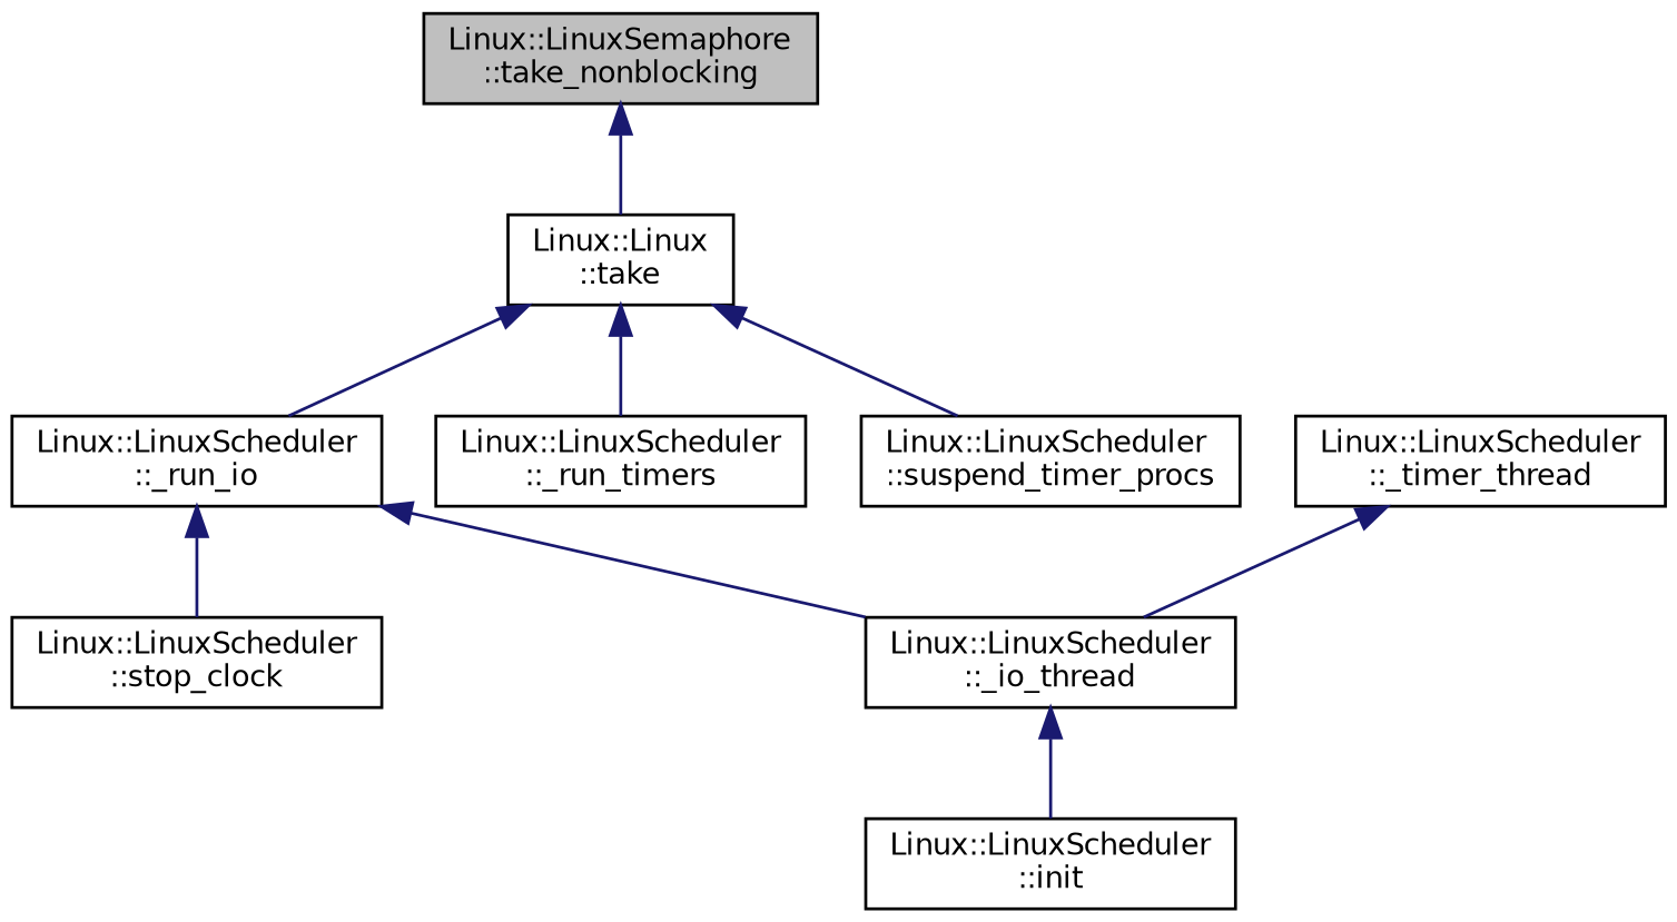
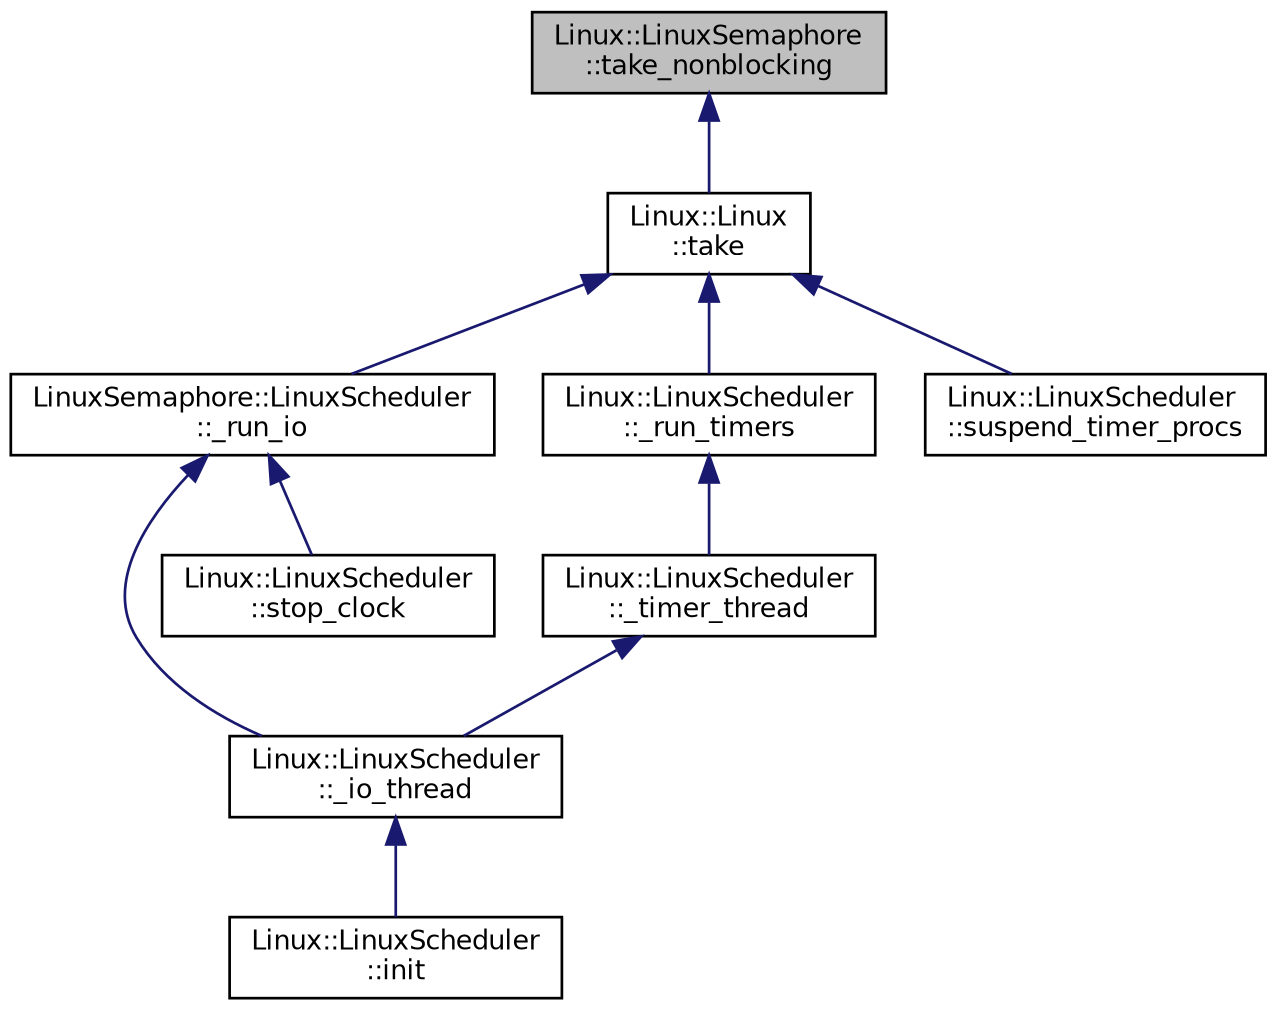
  digraph {
    rankdir=TB
    node [color=black fillcolor=white fontname=Helvetica fontsize=10 shape=record style=filled]
    edge [color=midnightblue dir=back fontname=Helvetica fontsize=10 labelfontname=Helvetica labelfontsize=10 style=solid]
    n1 [fillcolor=grey75 fontcolor=black height=0.2 label="Linux::LinuxSemaphore\l::take_nonblocking" width=0.4]
    n2 [height=0.2 label="Linux::Linux\l::take" width=0.4]
-   n3 [height=0.2 label="Linux::LinuxScheduler\l::_run_io" width=0.4]
+   n3 [height=0.2 label="LinuxSemaphore::LinuxScheduler\l::_run_io" width=0.4]
    n4 [height=0.2 label="Linux::LinuxScheduler\l::_run_timers" width=0.4]
    n5 [height=0.2 label="Linux::LinuxScheduler\l::suspend_timer_procs" width=0.4]
    n6 [height=0.2 label="Linux::LinuxScheduler\l::_io_thread" width=0.4]
    n7 [height=0.2 label="Linux::LinuxScheduler\l::stop_clock" width=0.4]
    n8 [height=0.2 label="Linux::LinuxScheduler\l::_timer_thread" width=0.4]
    n9 [height=0.2 label="Linux::LinuxScheduler\l::init" width=0.4]
    n1 -> n2
    n2 -> n3
    n2 -> n4
    n2 -> n5
    n3 -> n6
    n3 -> n7
+   n4 -> n8
    n6 -> n9
    n8 -> n6
  }
